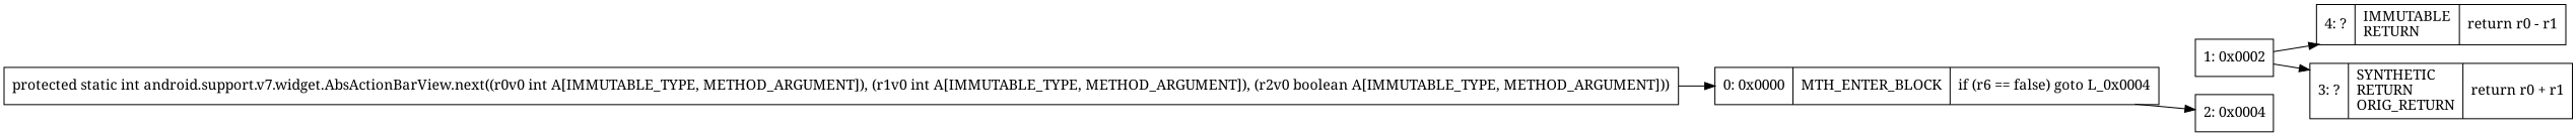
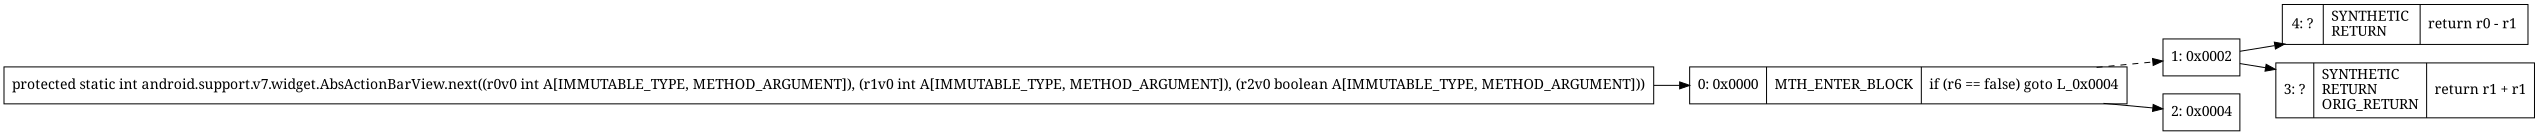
  digraph {
    fontname="Noto Serif"
    rankdir=LR
    node [fontname="Noto Serif" shape=record]
    edge [fontname="Noto Serif"]
    n1 [label="{0\:\ 0x0000|MTH_ENTER_BLOCK\l|if (r6 == false) goto L_0x0004\l}"]
    n2 [label="{1\:\ 0x0002}"]
    n3 [label="{2\:\ 0x0004}"]
-   n4 [label="{4\:\ ?|IMMUTABLE\lRETURN\l|return r0 \- r1\l}"]
-   n5 [label="{3\:\ ?|SYNTHETIC\lRETURN\lORIG_RETURN\l|return r0 + r1\l}"]
+   n4 [label="{4\:\ ?|SYNTHETIC\lRETURN\l|return r0 \- r1\l}"]
+   n5 [label="{3\:\ ?|SYNTHETIC\lRETURN\lORIG_RETURN\l|return r1 + r1\l}"]
    n6 [label="{protected static int android.support.v7.widget.AbsActionBarView.next((r0v0 int A[IMMUTABLE_TYPE, METHOD_ARGUMENT]), (r1v0 int A[IMMUTABLE_TYPE, METHOD_ARGUMENT]), (r2v0 boolean A[IMMUTABLE_TYPE, METHOD_ARGUMENT])) }"]
+   n1 -> n2 [style=dashed]
    n1 -> n3
    n2 -> n4
    n2 -> n5
    n6 -> n1
  }
